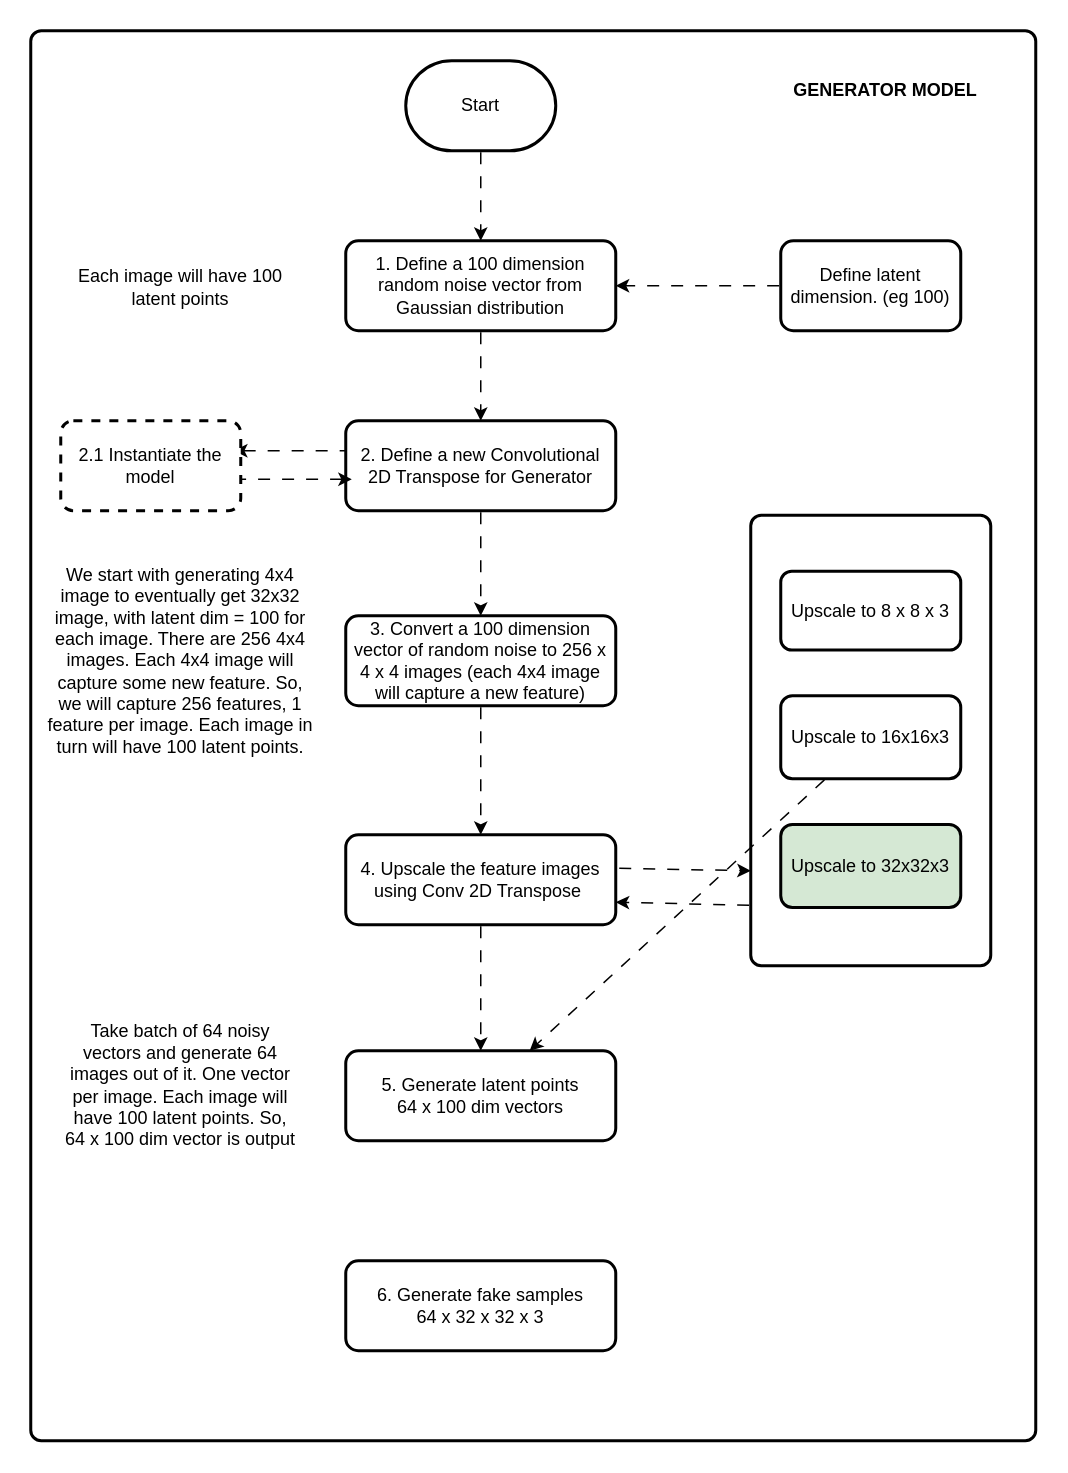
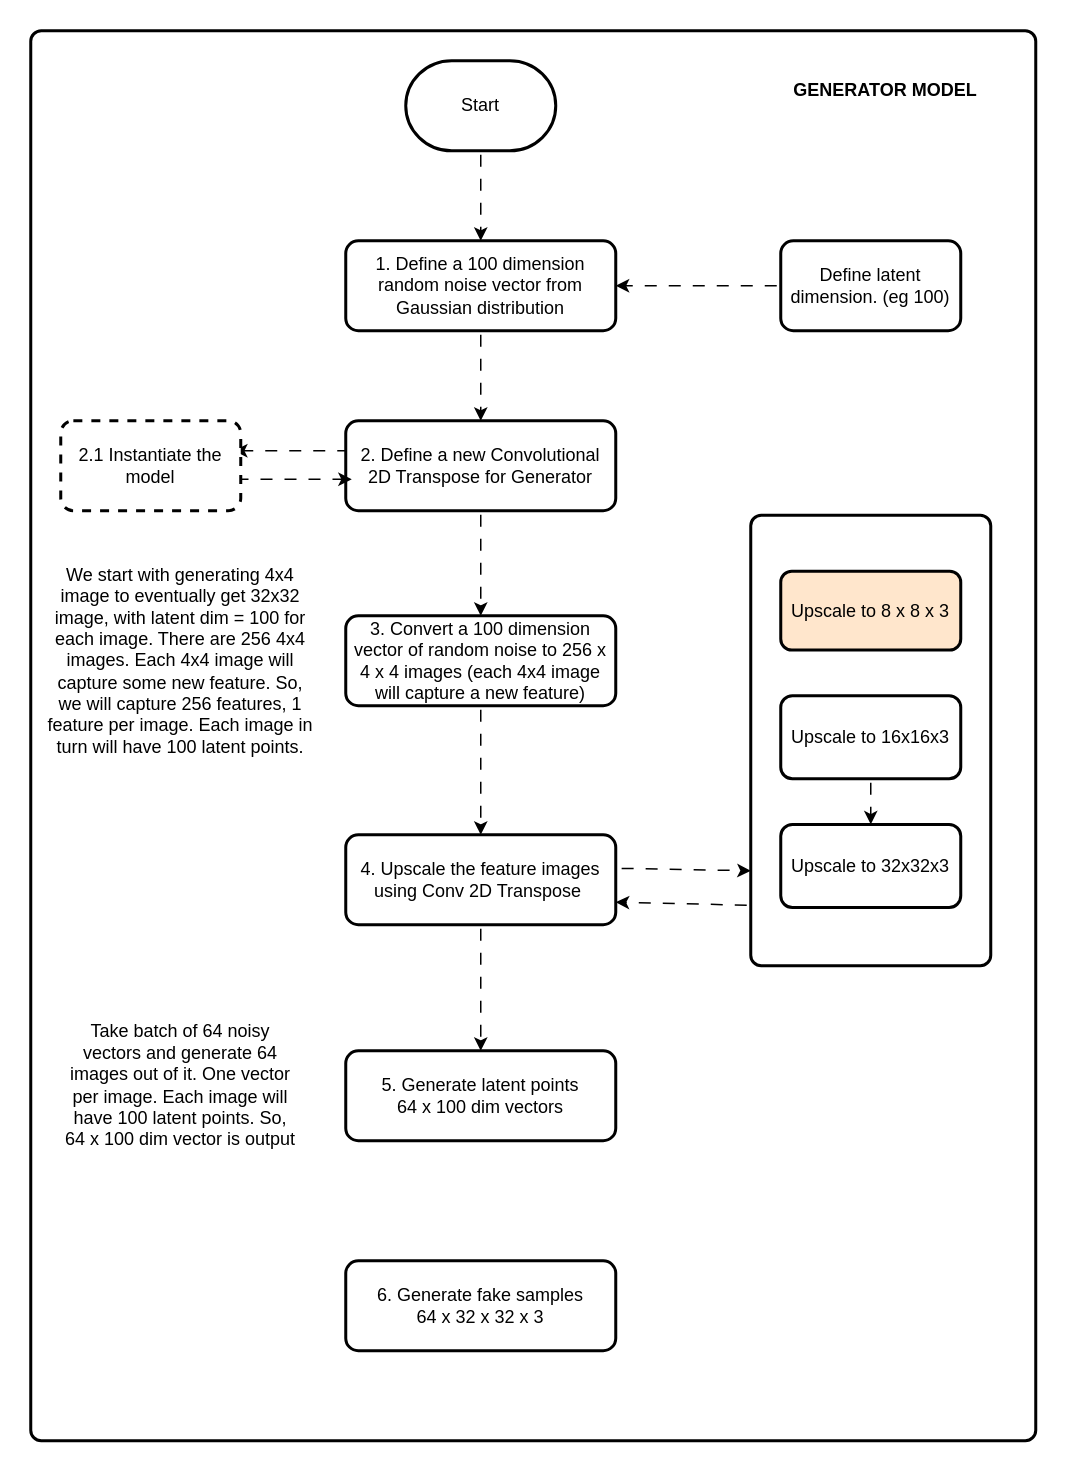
  <mxCell id="0" />
  <mxCell id="1" parent="0" />
  <mxCell id="2" value="" style="group" parent="1" vertex="1" connectable="0"><mxGeometry x="20" y="20" width="670" height="940" as="geometry" /></mxCell>
  <mxCell id="3" value="" style="rounded=1;whiteSpace=wrap;html=1;absoluteArcSize=1;arcSize=14;strokeWidth=2;" parent="2" vertex="1"><mxGeometry width="670" height="940" as="geometry" /></mxCell>
  <mxCell id="4" style="edgeStyle=none;html=1;entryX=0.5;entryY=0;entryDx=0;entryDy=0;flowAnimation=1;" parent="2" source="5" target="7" edge="1"><mxGeometry relative="1" as="geometry"><mxPoint x="275.5" y="50" as="targetPoint" /></mxGeometry></mxCell>
  <mxCell id="5" value="Start" style="strokeWidth=2;html=1;shape=mxgraph.flowchart.terminator;whiteSpace=wrap;" parent="2" vertex="1"><mxGeometry x="250" y="20" width="100" height="60" as="geometry" /></mxCell>
  <mxCell id="6" value="" style="edgeStyle=none;html=1;flowAnimation=1;" parent="2" source="7" target="10" edge="1"><mxGeometry relative="1" as="geometry" /></mxCell>
  <mxCell id="7" value="1. Define a 100 dimension random noise vector from Gaussian distribution" style="rounded=1;whiteSpace=wrap;html=1;arcSize=14;strokeWidth=2;resizeWidth=0;" parent="2" vertex="1"><mxGeometry x="210" y="140" width="180" height="60" as="geometry" /></mxCell>
  <mxCell id="8" value="" style="edgeStyle=none;html=1;flowAnimation=1;" parent="2" source="10" target="12" edge="1"><mxGeometry relative="1" as="geometry" /></mxCell>
  <mxCell id="9" value="" style="edgeStyle=none;html=1;flowAnimation=1;" parent="2" edge="1"><mxGeometry relative="1" as="geometry"><mxPoint x="215" y="280" as="sourcePoint" /><mxPoint x="135.5" y="280" as="targetPoint" /></mxGeometry></mxCell>
  <mxCell id="10" value="2. Define a new Convolutional 2D Transpose for Generator" style="whiteSpace=wrap;html=1;rounded=1;arcSize=14;strokeWidth=2;resizeWidth=0;" parent="2" vertex="1"><mxGeometry x="210" y="260" width="180" height="60" as="geometry" /></mxCell>
  <mxCell id="11" value="" style="edgeStyle=none;html=1;flowAnimation=1;" parent="2" source="12" target="14" edge="1"><mxGeometry relative="1" as="geometry" /></mxCell>
  <mxCell id="12" value="3. Convert a 100 dimension vector of random noise to 256 x 4 x 4 images (each 4x4 image will capture a new feature)" style="whiteSpace=wrap;html=1;rounded=1;arcSize=14;strokeWidth=2;resizeWidth=0;" parent="2" vertex="1"><mxGeometry x="210" y="390" width="180" height="60" as="geometry" /></mxCell>
  <mxCell id="13" value="" style="edgeStyle=none;html=1;flowAnimation=1;" parent="2" source="14" target="24" edge="1"><mxGeometry relative="1" as="geometry" /></mxCell>
  <mxCell id="14" value="4. Upscale the feature images using Conv 2D Transpose&amp;nbsp;" style="whiteSpace=wrap;html=1;rounded=1;arcSize=14;strokeWidth=2;resizeWidth=0;" parent="2" vertex="1"><mxGeometry x="210" y="536" width="180" height="60" as="geometry" /></mxCell>
  <mxCell id="15" style="edgeStyle=none;html=1;entryX=0;entryY=0.5;entryDx=0;entryDy=0;flowAnimation=1;" parent="2" edge="1"><mxGeometry relative="1" as="geometry"><mxPoint x="134.5" y="299" as="sourcePoint" /><mxPoint x="214" y="299" as="targetPoint" /></mxGeometry></mxCell>
  <mxCell id="16" value="2.1 Instantiate the model" style="whiteSpace=wrap;html=1;rounded=1;arcSize=14;strokeWidth=2;dashed=1;" parent="2" vertex="1"><mxGeometry x="20" y="260" width="120" height="60" as="geometry" /></mxCell>
  <mxCell id="17" value="" style="group" parent="2" vertex="1" connectable="0"><mxGeometry x="480" y="300" width="160" height="310" as="geometry" /></mxCell>
  <mxCell id="18" value="" style="rounded=1;whiteSpace=wrap;html=1;absoluteArcSize=1;arcSize=14;strokeWidth=2;" parent="17" vertex="1"><mxGeometry y="23" width="160" height="300.312" as="geometry" /></mxCell>
- <mxCell id="19" value="Upscale to 8 x 8 x 3" style="whiteSpace=wrap;html=1;rounded=1;arcSize=14;strokeWidth=2;" parent="17" vertex="1"><mxGeometry x="20" y="60.282" width="120" height="52.593" as="geometry" /></mxCell>
- <mxCell id="20" value="" style="edgeStyle=none;html=1;flowAnimation=1;" parent="17" source="21" target="24" edge="1"><mxGeometry relative="1" as="geometry" /></mxCell>
+ <mxCell id="19" value="Upscale to 8 x 8 x 3" style="whiteSpace=wrap;html=1;rounded=1;arcSize=14;strokeWidth=2;fillColor=#ffe6cc;" parent="17" vertex="1"><mxGeometry x="20" y="60.282" width="120" height="52.593" as="geometry" /></mxCell>
+ <mxCell id="20" value="" style="edgeStyle=none;html=1;flowAnimation=1;" parent="17" source="21" target="22" edge="1"><mxGeometry relative="1" as="geometry" /></mxCell>
  <mxCell id="21" value="Upscale to 16x16x3" style="whiteSpace=wrap;html=1;rounded=1;arcSize=14;strokeWidth=2;" parent="17" vertex="1"><mxGeometry x="20" y="143.323" width="120" height="55.354" as="geometry" /></mxCell>
- <mxCell id="22" value="Upscale to 32x32x3" style="whiteSpace=wrap;html=1;rounded=1;arcSize=14;strokeWidth=2;fillColor=#d5e8d4;" parent="17" vertex="1"><mxGeometry x="20" y="229.125" width="120" height="55.354" as="geometry" /></mxCell>
+ <mxCell id="22" value="Upscale to 32x32x3" style="whiteSpace=wrap;html=1;rounded=1;arcSize=14;strokeWidth=2;" parent="17" vertex="1"><mxGeometry x="20" y="229.125" width="120" height="55.354" as="geometry" /></mxCell>
  <mxCell id="23" style="edgeStyle=none;html=1;flowAnimation=1;entryX=1;entryY=0.75;entryDx=0;entryDy=0;" parent="2" target="14" edge="1"><mxGeometry relative="1" as="geometry"><mxPoint x="390" y="583" as="targetPoint" /><Array as="points" /><mxPoint x="480" y="583" as="sourcePoint" /></mxGeometry></mxCell>
  <mxCell id="24" value="5. Generate latent points&lt;div&gt;64 x 100 dim vectors&lt;/div&gt;" style="whiteSpace=wrap;html=1;rounded=1;arcSize=14;strokeWidth=2;resizeWidth=0;" parent="2" vertex="1"><mxGeometry x="210" y="680" width="180" height="60" as="geometry" /></mxCell>
  <mxCell id="25" value="6. Generate fake samples&lt;div&gt;64 x 32 x 32 x 3&lt;/div&gt;" style="whiteSpace=wrap;html=1;rounded=1;arcSize=14;strokeWidth=2;" parent="2" vertex="1"><mxGeometry x="210" y="820" width="180" height="60" as="geometry" /></mxCell>
  <mxCell id="26" value="GENERATOR MODEL" style="text;html=1;align=center;verticalAlign=middle;whiteSpace=wrap;rounded=0;fontStyle=1" parent="2" vertex="1"><mxGeometry x="490" y="25" width="160" height="30" as="geometry" /></mxCell>
  <mxCell id="27" value="We start with generating 4x4 image to eventually get 32x32 image, with latent dim = 100 for each image. There are 256 4x4 images. Each 4x4 image will capture some new feature. So, we will capture 256 features, 1 feature per image. Each image in turn will have 100 latent points." style="text;html=1;align=center;verticalAlign=middle;whiteSpace=wrap;rounded=0;" parent="2" vertex="1"><mxGeometry x="10" y="377.5" width="180" height="85" as="geometry" /></mxCell>
  <mxCell id="28" value="Take batch of 64 noisy vectors and generate 64 images out of it. One vector per image. Each image will have 100 latent points. So, 64 x 100 dim vector is output" style="text;html=1;align=center;verticalAlign=middle;whiteSpace=wrap;rounded=0;" parent="2" vertex="1"><mxGeometry x="20" y="680" width="160" height="45" as="geometry" /></mxCell>
- <mxCell id="29" value="Each image will have 100 latent points" style="text;html=1;align=center;verticalAlign=middle;whiteSpace=wrap;rounded=0;" parent="2" vertex="1"><mxGeometry x="20" y="148" width="160" height="45" as="geometry" /></mxCell>
  <mxCell id="30" style="edgeStyle=none;html=1;flowAnimation=1;" parent="1" source="31" target="7" edge="1"><mxGeometry relative="1" as="geometry" /></mxCell>
  <mxCell id="31" value="Define latent dimension. (eg 100)" style="whiteSpace=wrap;html=1;rounded=1;arcSize=14;strokeWidth=2;" parent="1" vertex="1"><mxGeometry x="520" y="160" width="120" height="60" as="geometry" /></mxCell>
  <mxCell id="32" style="edgeStyle=none;html=1;flowAnimation=1;exitX=1.007;exitY=0.373;exitDx=0;exitDy=0;exitPerimeter=0;" parent="1" source="14" edge="1"><mxGeometry relative="1" as="geometry"><mxPoint x="500" y="580" as="targetPoint" /><Array as="points" /><mxPoint x="420" y="590" as="sourcePoint" /></mxGeometry></mxCell>
